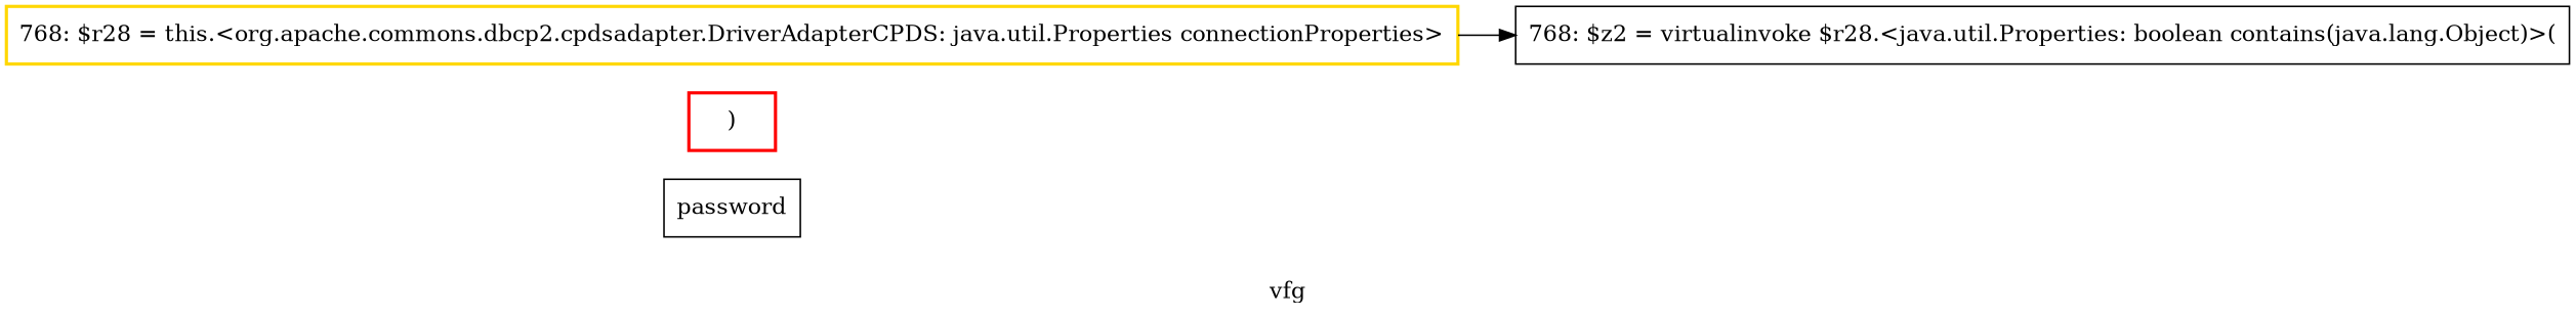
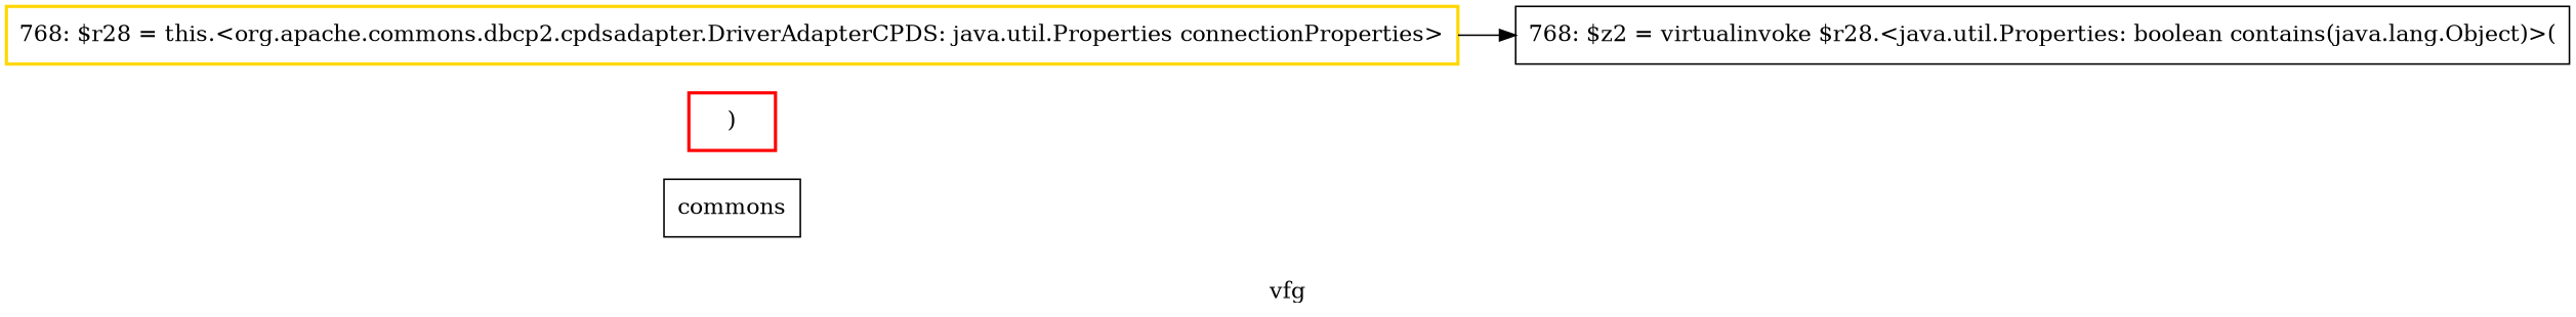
  digraph {
    label=vfg
    rankdir=LR
    node [shape=box]
-   password
+   password [label=commons]
    ")" [color=red style=bold]
    "768: $r28 = this.<org.apache.commons.dbcp2.cpdsadapter.DriverAdapterCPDS: java.util.Properties connectionProperties>" [color=gold style=bold]
    "768: $z2 = virtualinvoke $r28.<java.util.Properties: boolean contains(java.lang.Object)>("
    "768: $r28 = this.<org.apache.commons.dbcp2.cpdsadapter.DriverAdapterCPDS: java.util.Properties connectionProperties>" -> "768: $z2 = virtualinvoke $r28.<java.util.Properties: boolean contains(java.lang.Object)>("
  }
